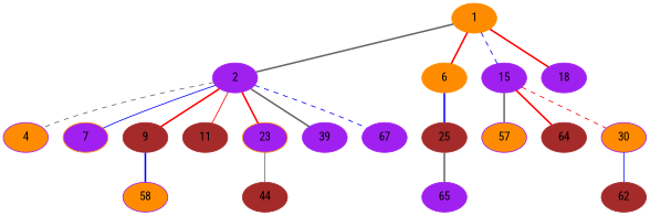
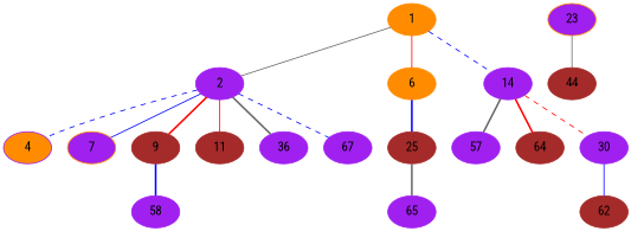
  graph {
    fontname="Roboto Condensed"
    node [color=purple fontname="Roboto Condensed" style=filled]
    edge [color=red fontname="Roboto Condensed" style=bold]
    1 [color=darkorange super="+13"]
    2 [super="+3+63+17+5+21+10"]
    6 [color=darkorange super="+51+8+47"]
-   14 [super="+39+15" label=15]
-   18
+   14 [super="+39+15"]
    4 [fillcolor=darkorange super="+54+20"]
    7 [color=darkorange fillcolor=purple super="+12+29"]
    9 [color=brown super="+27"]
    11 [color=brown super="+40"]
    23 [color=darkorange fillcolor=purple super="+43"]
-   36 [label=39]
+   36
    67
    25 [color=brown]
-   57 [fillcolor=darkorange]
+   57
    64 [color=brown]
-   30 [super="+34+53+59" fillcolor=darkorange]
-   58 [fillcolor=darkorange]
+   30 [super="+34+53+59"]
+   58
    44 [color=brown]
    65
    62 [color=brown]
-   1 -- 2 [color=gray40]
-   1 -- 6
+   1 -- 2 [color=gray40 style=solid]
+   1 -- 6 [style=solid]
    1 -- 14 [color=blue style=dashed]
-   1 -- 18
-   2 -- 4 [color=gray40 style=dashed]
+   2 -- 4 [color=blue style=dashed]
    2 -- 7 [color=blue style=solid]
    2 -- 9
    2 -- 11 [style=solid]
-   2 -- 23
    2 -- 36 [color=gray40]
    2 -- 67 [color=blue style=dashed]
    6 -- 25 [color=blue]
    14 -- 57 [color=gray40]
    14 -- 64
    14 -- 30 [style=dashed]
    9 -- 58 [color=blue]
    23 -- 44 [color=gray40 style=solid]
    25 -- 65 [color=gray40]
    30 -- 62 [color=blue style=solid]
  }
